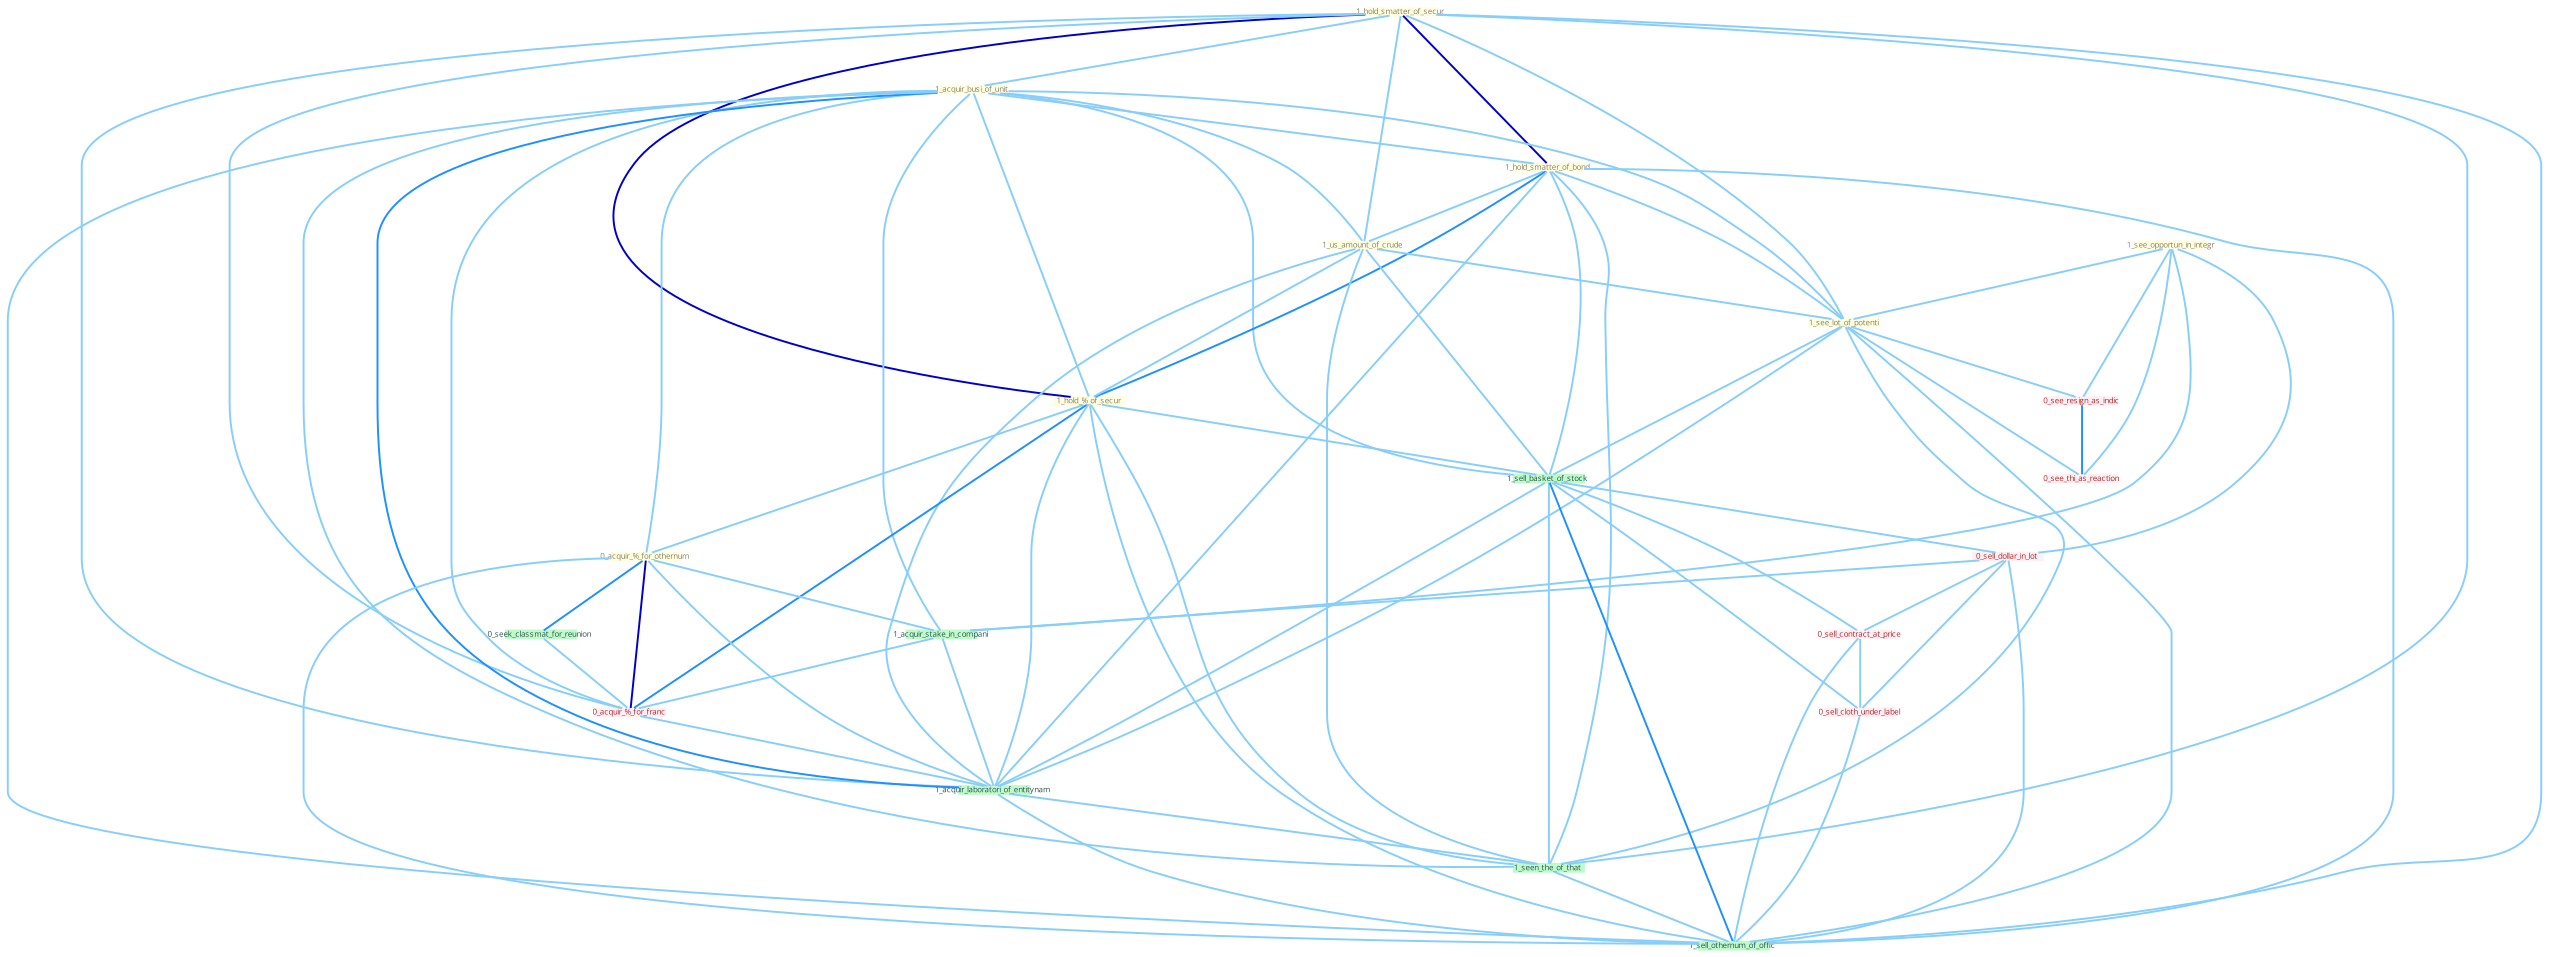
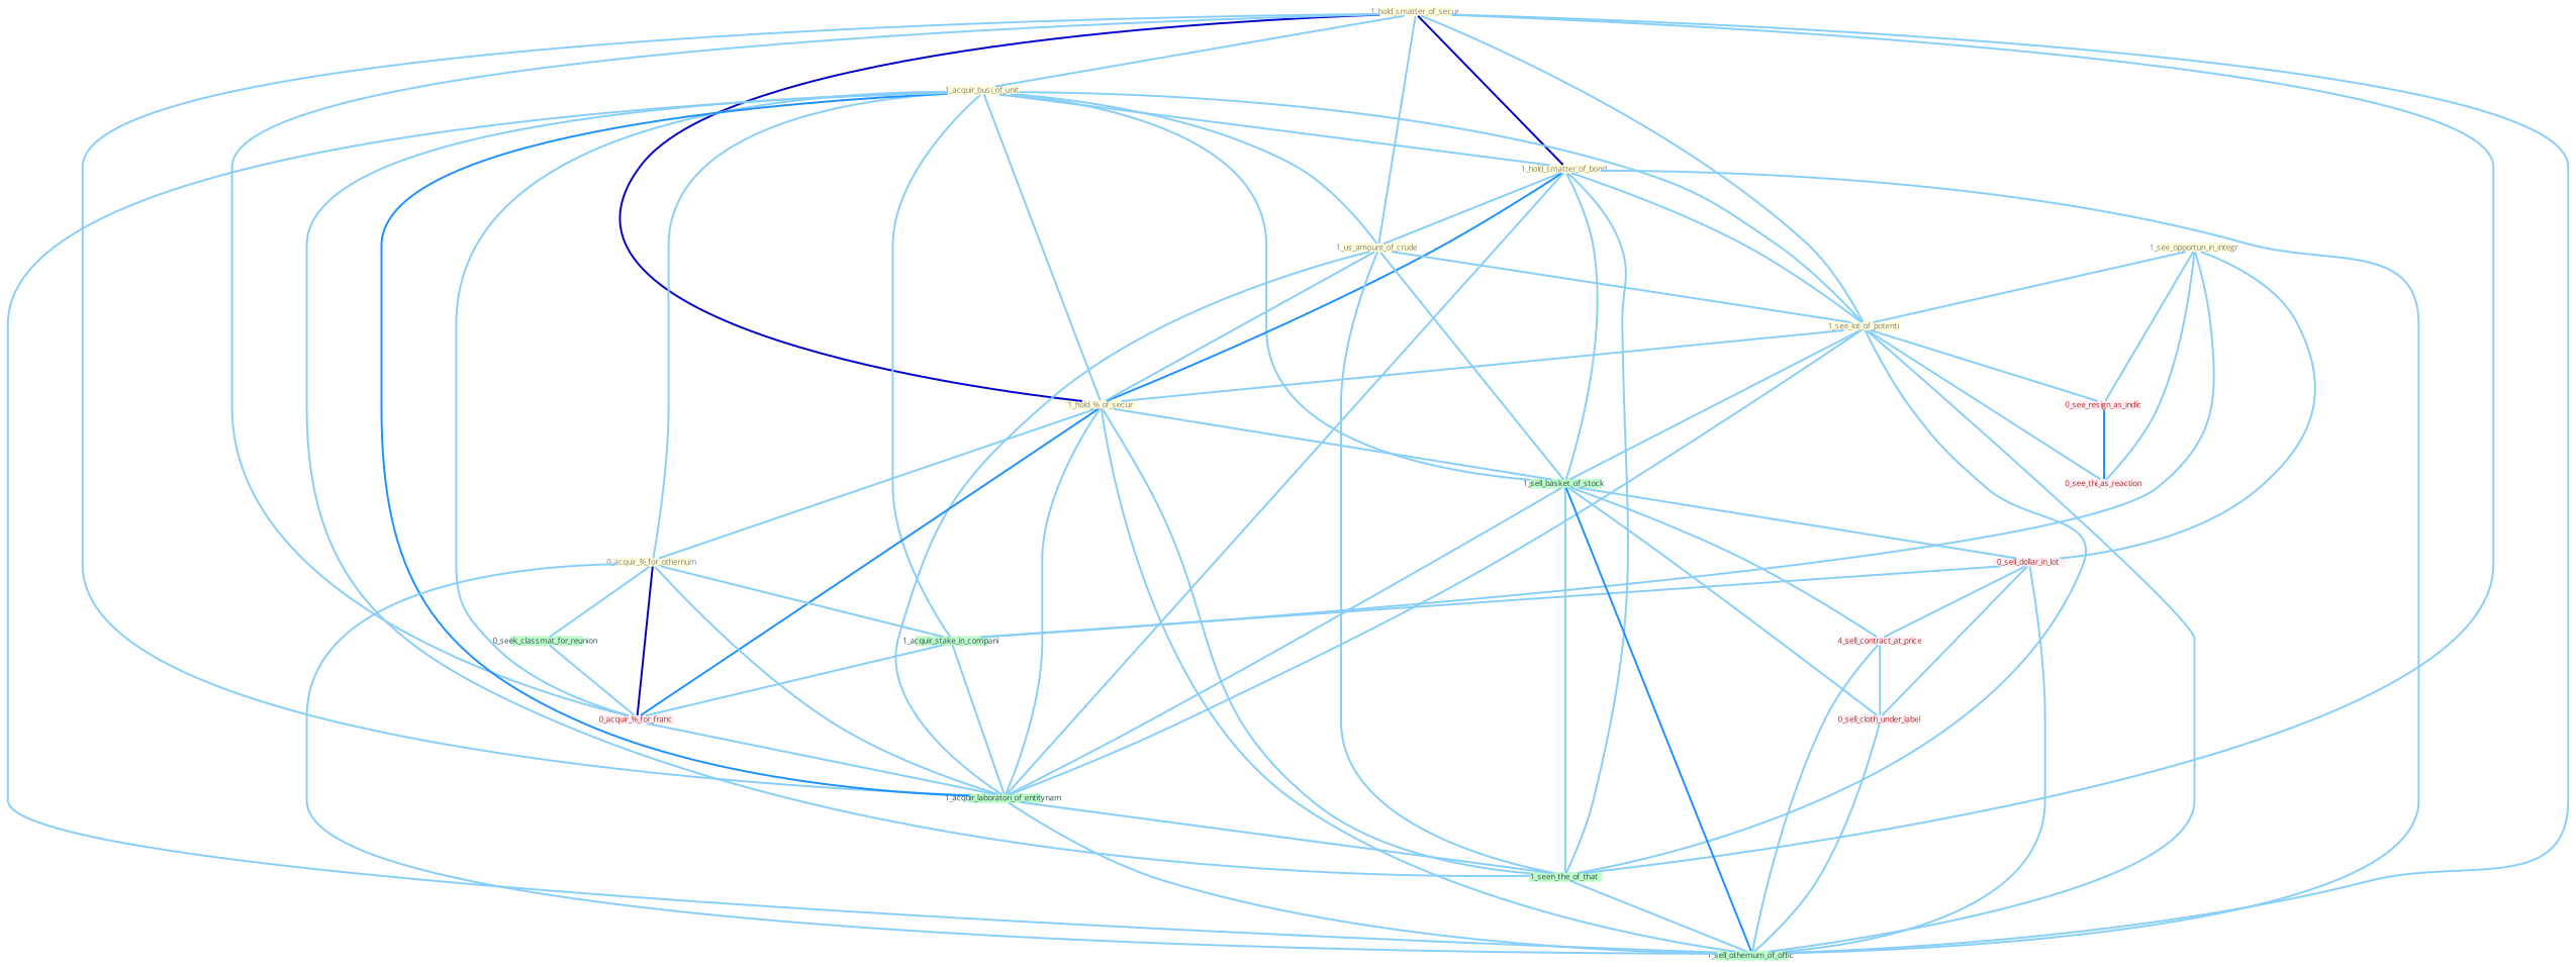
  graph {
    fontname="Open Sans"
    node [color="#ffffe0" fixedsize=true fontcolor="#8b7d6b" fontname="Open Sans" fontsize=4 shape=polygon style=filled]
    edge [color="#87cefa" fontname="Open Sans" w=1]
    "1_hold_smatter_of_secur " [height=.06 width=.5]
    "1_see_opportun_in_integr " [height=.06 width=.5]
    "1_acquir_busi_of_unit " [height=.06 width=.5]
    "1_hold_smatter_of_bond " [height=.06 width=.5]
    "1_us_amount_of_crude " [height=.06 width=.5]
    "1_see_lot_of_potenti " [height=.06 width=.5]
    "1_hold_%_of_secur " [height=.06 width=.5]
    "0_acquir_%_for_othernum " [height=.06 width=.5]
    "0_sell_dollar_in_lot " [color="#fff0f5" fontcolor="#b22222" height=.06 width=.5]
    "0_see_resign_as_indic " [color="#fff0f5" fontcolor="#b22222" height=.06 width=.5]
    "0_acquir_%_for_franc " [color="#fff0f5" fontcolor="#b22222" height=.06 width=.5]
-   "0_sell_contract_at_price " [color="#fff0f5" fontcolor="#b22222" height=.06 width=.5]
+   "0_sell_contract_at_price " [color="#fff0f5" fontcolor="#b22222" height=.06 width=.5 label="4_sell_contract_at_price"]
    "0_sell_cloth_under_label " [color="#fff0f5" fontcolor="#b22222" height=.06 width=.5]
    "0_see_thi_as_reaction " [color="#fff0f5" fontcolor="#b22222" height=.06 width=.5]
    "1_acquir_laboratori_of_entitynam " [color="#BDFCC9" fontcolor="#2f4f4f" height=.06 width=.5]
    "1_seen_the_of_that " [color="#BDFCC9" fontcolor="#2f4f4f" height=.06 width=.5]
    "1_sell_othernum_of_offic " [color="#BDFCC9" fontcolor="#2f4f4f" height=.06 width=.5]
    "1_acquir_stake_in_compani " [color="#BDFCC9" fontcolor="#2f4f4f" height=.06 width=.5]
    "1_sell_basket_of_stock " [color="#BDFCC9" fontcolor="#2f4f4f" height=.06 width=.5]
    "0_seek_classmat_for_reunion " [color="#BDFCC9" fontcolor="#2f4f4f" height=.06 width=.5]
    subgraph sub_1 {
      "1_hold_smatter_of_secur "
      "1_see_opportun_in_integr "
      "1_acquir_busi_of_unit "
      "1_hold_smatter_of_bond "
      "1_us_amount_of_crude "
      "1_see_lot_of_potenti "
      "1_hold_%_of_secur "
      "0_acquir_%_for_othernum "
    }
    subgraph sub_2 {
      "0_sell_dollar_in_lot "
      "0_see_resign_as_indic "
      "0_acquir_%_for_franc "
      "0_sell_contract_at_price "
      "0_sell_cloth_under_label "
      "0_see_thi_as_reaction "
    }
    "1_hold_smatter_of_secur " -- "1_acquir_busi_of_unit "
    "1_hold_smatter_of_secur " -- "1_hold_smatter_of_bond " [color="#0000cd" w=3]
    "1_hold_smatter_of_secur " -- "1_us_amount_of_crude "
    "1_hold_smatter_of_secur " -- "1_see_lot_of_potenti "
    "1_hold_smatter_of_secur " -- "1_hold_%_of_secur " [color="#0000cd" w=3]
    "1_hold_smatter_of_secur " -- "0_acquir_%_for_franc "
    "1_hold_smatter_of_secur " -- "1_acquir_laboratori_of_entitynam "
    "1_hold_smatter_of_secur " -- "1_seen_the_of_that "
    "1_hold_smatter_of_secur " -- "1_sell_othernum_of_offic "
    "1_see_opportun_in_integr " -- "1_see_lot_of_potenti "
    "1_see_opportun_in_integr " -- "0_sell_dollar_in_lot "
    "1_see_opportun_in_integr " -- "0_see_resign_as_indic "
    "1_see_opportun_in_integr " -- "0_see_thi_as_reaction "
    "1_see_opportun_in_integr " -- "1_acquir_stake_in_compani "
    "1_acquir_busi_of_unit " -- "1_hold_smatter_of_bond "
    "1_acquir_busi_of_unit " -- "1_us_amount_of_crude "
    "1_acquir_busi_of_unit " -- "1_see_lot_of_potenti "
    "1_acquir_busi_of_unit " -- "1_hold_%_of_secur "
    "1_acquir_busi_of_unit " -- "0_acquir_%_for_othernum "
    "1_acquir_busi_of_unit " -- "0_acquir_%_for_franc "
    "1_acquir_busi_of_unit " -- "1_acquir_laboratori_of_entitynam " [color="#1e90ff" w=2]
    "1_acquir_busi_of_unit " -- "1_seen_the_of_that "
    "1_acquir_busi_of_unit " -- "1_sell_othernum_of_offic "
    "1_acquir_busi_of_unit " -- "1_acquir_stake_in_compani "
    "1_acquir_busi_of_unit " -- "1_sell_basket_of_stock "
    "1_hold_smatter_of_bond " -- "1_us_amount_of_crude "
    "1_hold_smatter_of_bond " -- "1_see_lot_of_potenti "
    "1_hold_smatter_of_bond " -- "1_hold_%_of_secur " [color="#1e90ff" w=2]
    "1_hold_smatter_of_bond " -- "1_acquir_laboratori_of_entitynam "
    "1_hold_smatter_of_bond " -- "1_seen_the_of_that "
    "1_hold_smatter_of_bond " -- "1_sell_othernum_of_offic "
    "1_hold_smatter_of_bond " -- "1_sell_basket_of_stock "
    "1_us_amount_of_crude " -- "1_see_lot_of_potenti "
    "1_us_amount_of_crude " -- "1_hold_%_of_secur "
    "1_us_amount_of_crude " -- "1_acquir_laboratori_of_entitynam "
    "1_us_amount_of_crude " -- "1_seen_the_of_that "
    "1_us_amount_of_crude " -- "1_sell_basket_of_stock "
+   "1_see_lot_of_potenti " -- "1_hold_%_of_secur "
    "1_see_lot_of_potenti " -- "0_see_resign_as_indic "
    "1_see_lot_of_potenti " -- "0_see_thi_as_reaction "
    "1_see_lot_of_potenti " -- "1_acquir_laboratori_of_entitynam "
    "1_see_lot_of_potenti " -- "1_seen_the_of_that "
    "1_see_lot_of_potenti " -- "1_sell_othernum_of_offic "
    "1_see_lot_of_potenti " -- "1_sell_basket_of_stock "
    "1_hold_%_of_secur " -- "0_acquir_%_for_othernum "
    "1_hold_%_of_secur " -- "0_acquir_%_for_franc " [color="#1e90ff"]
    "1_hold_%_of_secur " -- "1_acquir_laboratori_of_entitynam "
    "1_hold_%_of_secur " -- "1_seen_the_of_that "
    "1_hold_%_of_secur " -- "1_sell_othernum_of_offic "
    "1_hold_%_of_secur " -- "1_sell_basket_of_stock "
    "0_acquir_%_for_othernum " -- "0_acquir_%_for_franc " [color="#0000cd" w=3]
    "0_acquir_%_for_othernum " -- "1_acquir_laboratori_of_entitynam "
    "0_acquir_%_for_othernum " -- "1_sell_othernum_of_offic "
    "0_acquir_%_for_othernum " -- "1_acquir_stake_in_compani "
-   "0_acquir_%_for_othernum " -- "0_seek_classmat_for_reunion " [color="#1e90ff"]
+   "0_acquir_%_for_othernum " -- "0_seek_classmat_for_reunion "
    "0_sell_dollar_in_lot " -- "0_sell_contract_at_price "
    "0_sell_dollar_in_lot " -- "0_sell_cloth_under_label "
    "0_sell_dollar_in_lot " -- "1_sell_othernum_of_offic "
    "0_sell_dollar_in_lot " -- "1_acquir_stake_in_compani "
    "0_see_resign_as_indic " -- "0_see_thi_as_reaction " [color="#1e90ff" w=2]
    "0_acquir_%_for_franc " -- "1_acquir_laboratori_of_entitynam "
    "0_sell_contract_at_price " -- "0_sell_cloth_under_label "
    "0_sell_contract_at_price " -- "1_sell_othernum_of_offic "
    "0_sell_cloth_under_label " -- "1_sell_othernum_of_offic "
    "1_acquir_laboratori_of_entitynam " -- "1_seen_the_of_that "
    "1_acquir_laboratori_of_entitynam " -- "1_sell_othernum_of_offic "
    "1_seen_the_of_that " -- "1_sell_othernum_of_offic "
    "1_acquir_stake_in_compani " -- "0_acquir_%_for_franc "
    "1_acquir_stake_in_compani " -- "1_acquir_laboratori_of_entitynam "
    "1_sell_basket_of_stock " -- "0_sell_dollar_in_lot "
    "1_sell_basket_of_stock " -- "0_sell_contract_at_price "
    "1_sell_basket_of_stock " -- "0_sell_cloth_under_label "
    "1_sell_basket_of_stock " -- "1_acquir_laboratori_of_entitynam "
    "1_sell_basket_of_stock " -- "1_seen_the_of_that "
    "1_sell_basket_of_stock " -- "1_sell_othernum_of_offic " [color="#1e90ff" w=2]
    "0_seek_classmat_for_reunion " -- "0_acquir_%_for_franc "
  }
